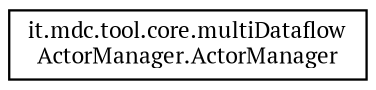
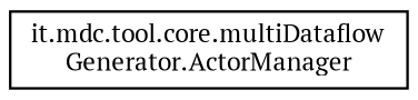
  digraph {
    rankdir=LR
    fontname="PT Serif"
-   n1 [color=black fillcolor=white fontname="PT Serif" fontsize=10 height=0.2 label="it.mdc.tool.core.multiDataflow\lActorManager.ActorManager" shape=record style=filled width=0.4]
+   n1 [color=black fillcolor=white fontname="PT Serif" fontsize=10 height=0.2 label="it.mdc.tool.core.multiDataflow\lGenerator.ActorManager" shape=record style=filled width=0.4]
  }
